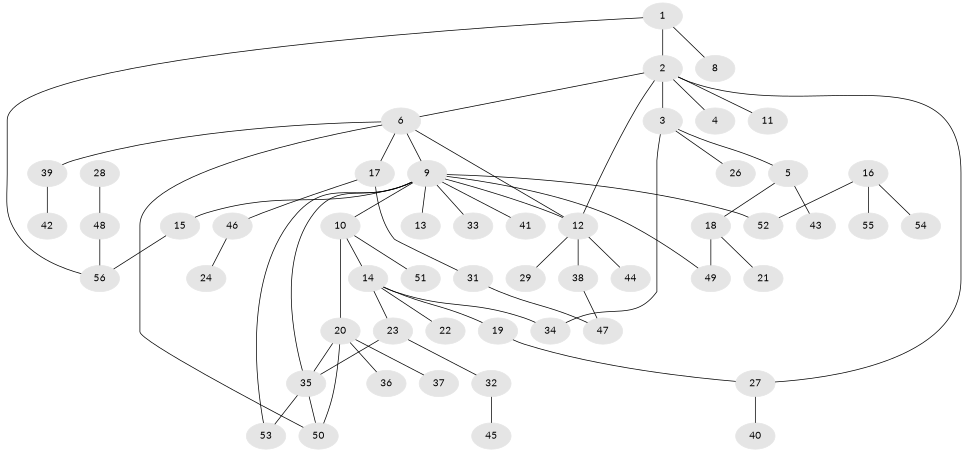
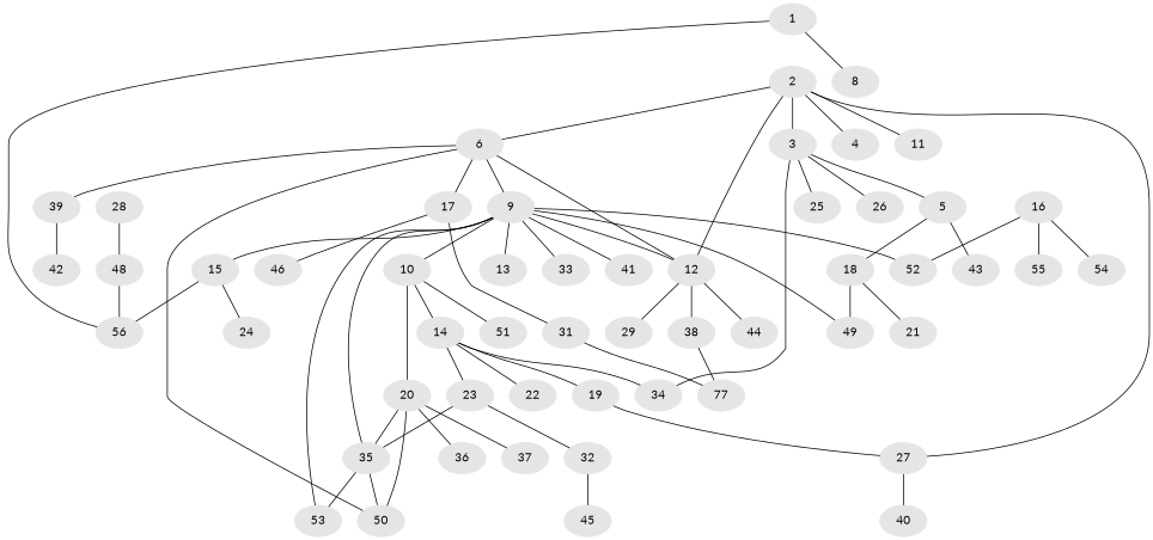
  graph {
    fontname=Lato
    node [color=gray90 fontname=Lato style=filled]
    edge [fontname=Lato]
    1
    2
    8
    56
    3
    4
    6
    11
    12
    27
    5
+   25
    26
    34
    9
    17
    39
    50
    29
    38
    44
    40
    18
    43
    28
    48
    21
    49
    10
    13
    15
    33
    35
    41
    52
    53
    31
    46
    42
    16
    54
    55
    14
    20
    51
    24
    19
    22
    23
    36
    37
-   47
+   47 [label=77]
    32
    45
-   1 -- 2
    1 -- 8
    1 -- 56
    2 -- 3
    2 -- 4
    2 -- 6
    2 -- 11
    2 -- 12
    2 -- 27
    3 -- 5
+   3 -- 25
    3 -- 26
    3 -- 34
    6 -- 12
    6 -- 9
    6 -- 17
    6 -- 39
    6 -- 50
    12 -- 29
    12 -- 38
    12 -- 44
    27 -- 40
    5 -- 18
    5 -- 43
    9 -- 12
    9 -- 49
    9 -- 10
    9 -- 13
    9 -- 15
    9 -- 33
    9 -- 35
    9 -- 41
    9 -- 52
    9 -- 53
    17 -- 31
    17 -- 46
    39 -- 42
    38 -- 47
    18 -- 21
    18 -- 49
    28 -- 48
    48 -- 56
    10 -- 14
    10 -- 20
    10 -- 51
    15 -- 56
-   46 -- 24
+   15 -- 24
    35 -- 50
    35 -- 53
    31 -- 47
    16 -- 52
    16 -- 54
    16 -- 55
    14 -- 34
    14 -- 19
    14 -- 22
    14 -- 23
    20 -- 50
    20 -- 35
    20 -- 36
    20 -- 37
    19 -- 27
    23 -- 35
    23 -- 32
    32 -- 45
  }
